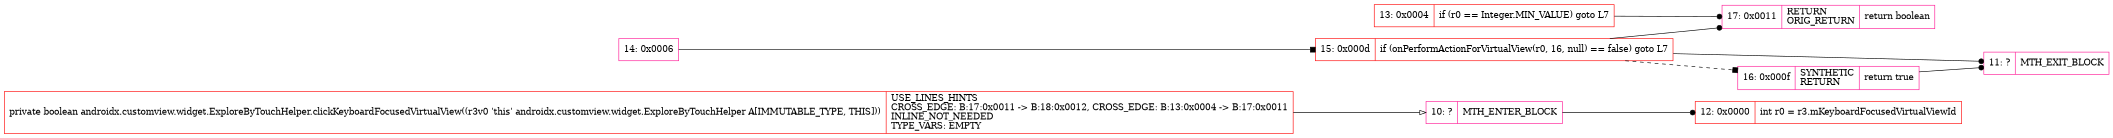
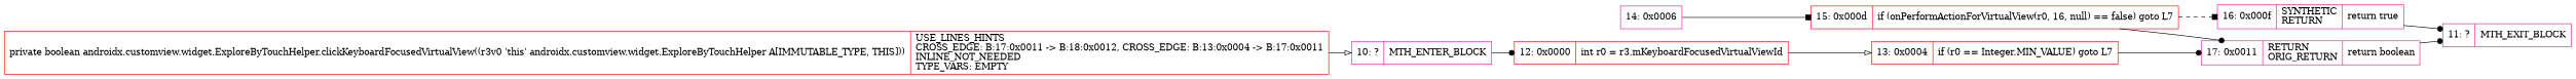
  digraph {
    rankdir=LR
    node [color=deeppink shape=record]
    edge [arrowhead=dot]
    n1 [label="{10\:\ ?|MTH_ENTER_BLOCK\l}"]
    n2 [color=red label="{12\:\ 0x0000|int r0 = r3.mKeyboardFocusedVirtualViewId\l}"]
    n3 [color=red label="{13\:\ 0x0004|if (r0 == Integer.MIN_VALUE) goto L7\l}"]
    n4 [label="{17\:\ 0x0011|RETURN\lORIG_RETURN\l|return boolean\l}"]
    n5 [label="{14\:\ 0x0006}"]
    n6 [color=red label="{15\:\ 0x000d|if (onPerformActionForVirtualView(r0, 16, null) == false) goto L7\l}"]
    n7 [label="{11\:\ ?|MTH_EXIT_BLOCK\l}"]
    n8 [label="{16\:\ 0x000f|SYNTHETIC\lRETURN\l|return true\l}"]
    n9 [color=red label="{private boolean androidx.customview.widget.ExploreByTouchHelper.clickKeyboardFocusedVirtualView((r3v0 'this' androidx.customview.widget.ExploreByTouchHelper A[IMMUTABLE_TYPE, THIS]))  | USE_LINES_HINTS\lCROSS_EDGE: B:17:0x0011 \-\> B:18:0x0012, CROSS_EDGE: B:13:0x0004 \-\> B:17:0x0011\lINLINE_NOT_NEEDED\lTYPE_VARS: EMPTY\l}"]
    n1 -> n2
+   n2 -> n3 [arrowhead=onormal]
    n3 -> n4
-   n6 -> n7
+   n4 -> n7
    n5 -> n6 [arrowhead=box]
    n6 -> n4
    n6 -> n8 [arrowhead=box style=dashed]
    n8 -> n7
    n9 -> n1 [arrowhead=onormal]
  }
